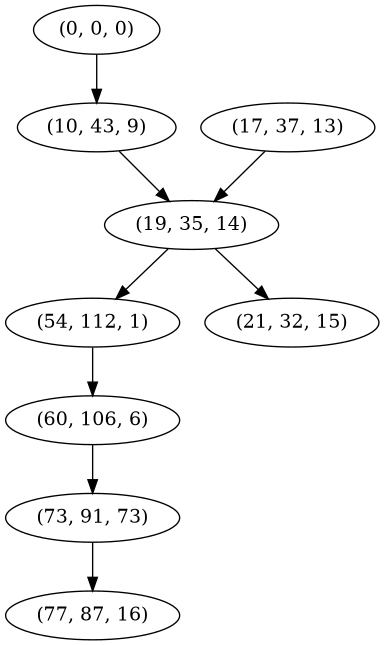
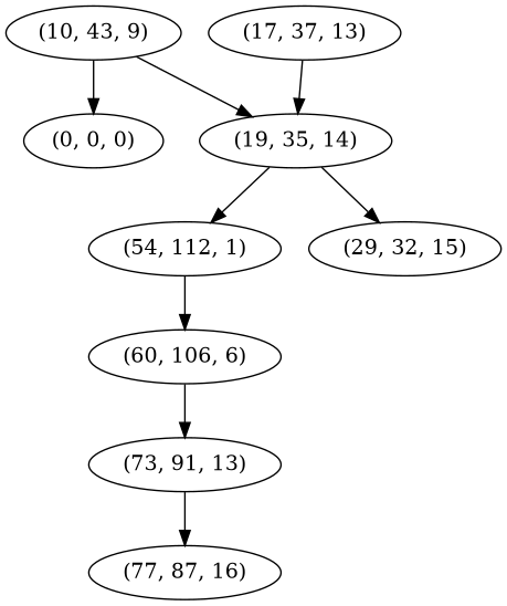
  digraph {
    "(0, 0, 0)"
    "(10, 43, 9)"
    "(19, 35, 14)"
    "(54, 112, 1)"
    "(60, 106, 6)"
    "(17, 37, 13)"
-   "(21, 32, 15)"
-   "(73, 91, 13)" [label="(73, 91, 73)"]
+   "(21, 32, 15)" [label="(29, 32, 15)"]
+   "(73, 91, 13)"
    "(77, 87, 16)"
-   "(0, 0, 0)" -> "(10, 43, 9)"
+   "(10, 43, 9)" -> "(0, 0, 0)"
    "(10, 43, 9)" -> "(19, 35, 14)"
    "(19, 35, 14)" -> "(54, 112, 1)"
    "(19, 35, 14)" -> "(21, 32, 15)"
    "(54, 112, 1)" -> "(60, 106, 6)"
    "(60, 106, 6)" -> "(73, 91, 13)"
    "(17, 37, 13)" -> "(19, 35, 14)"
    "(73, 91, 13)" -> "(77, 87, 16)"
  }
